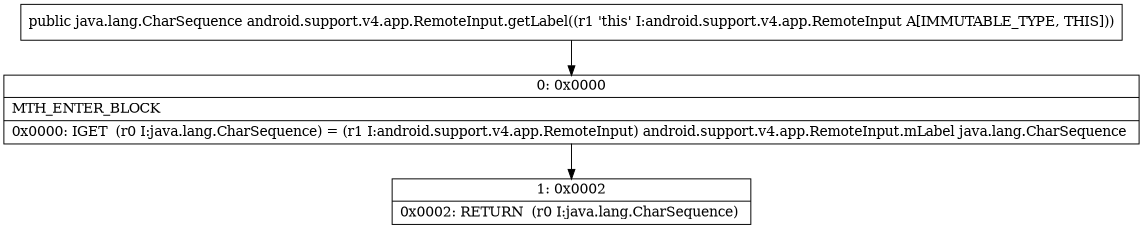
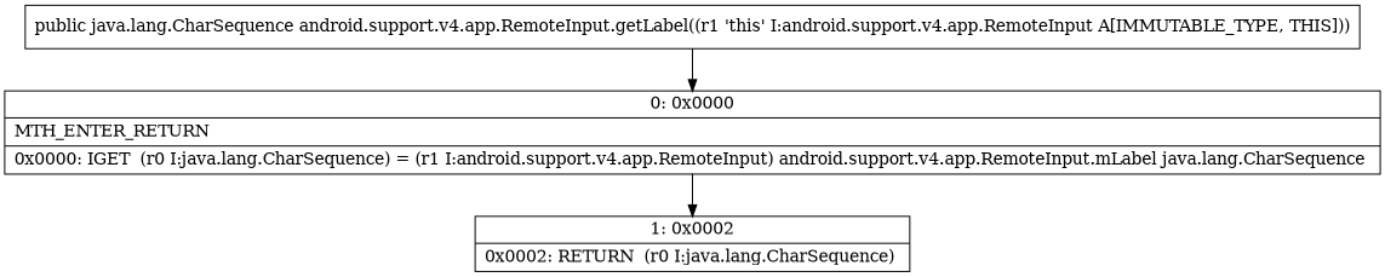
  digraph {
    node [shape=record]
-   n1 [label="{0\:\ 0x0000|MTH_ENTER_BLOCK\l|0x0000: IGET  (r0 I:java.lang.CharSequence) = (r1 I:android.support.v4.app.RemoteInput) android.support.v4.app.RemoteInput.mLabel java.lang.CharSequence \l}"]
+   n1 [label="{0\:\ 0x0000|MTH_ENTER_RETURN\l|0x0000: IGET  (r0 I:java.lang.CharSequence) = (r1 I:android.support.v4.app.RemoteInput) android.support.v4.app.RemoteInput.mLabel java.lang.CharSequence \l}"]
    n2 [label="{1\:\ 0x0002|0x0002: RETURN  (r0 I:java.lang.CharSequence) \l}"]
    n3 [label="{public java.lang.CharSequence android.support.v4.app.RemoteInput.getLabel((r1 'this' I:android.support.v4.app.RemoteInput A[IMMUTABLE_TYPE, THIS])) }"]
    n1 -> n2
    n3 -> n1
  }
